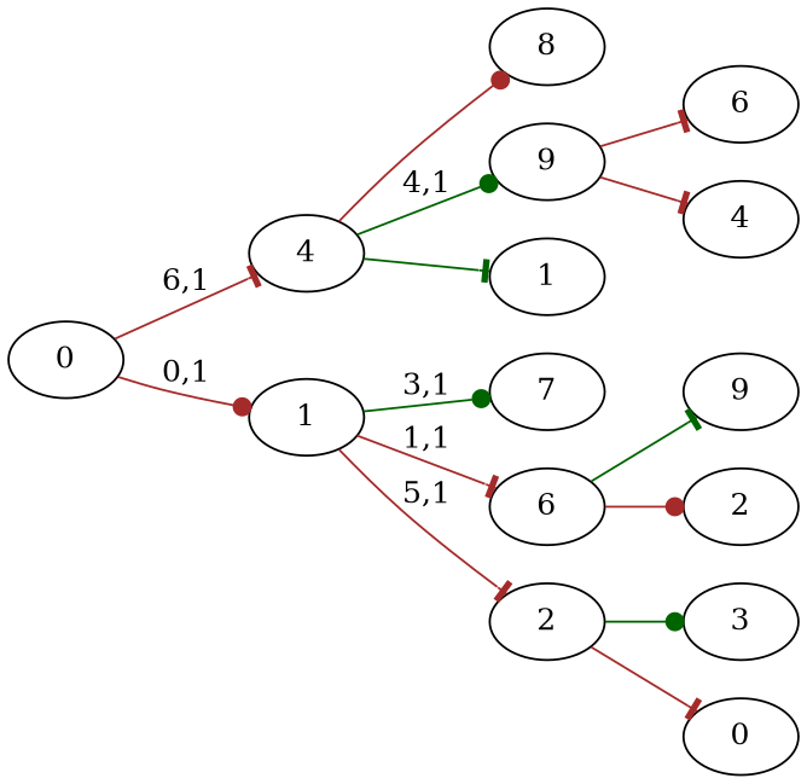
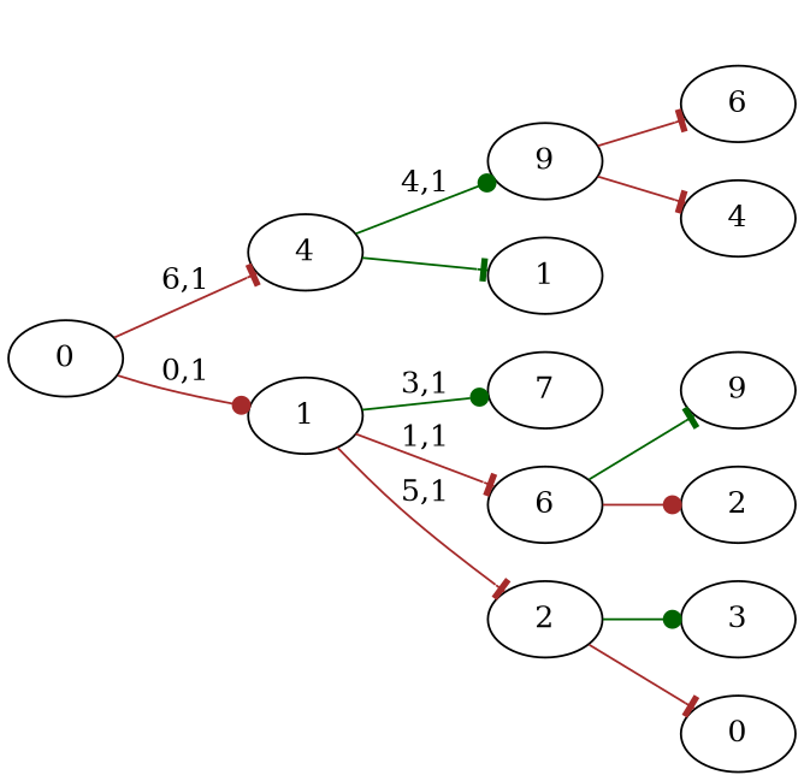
  digraph {
    rankdir=LR
    edge [arrowhead=tee color=brown]
    n1 [label=9]
-   n2 [label=8]
    n3 [label=7]
    n4 [label=6]
    n5 [label=4]
    9
    n7 [label=3]
    n8 [label=2]
    6
    n10 [label=1]
    4
    n12 [label=0]
    2
    1
    0
    9 -> n4
    9 -> n5
    6 -> n1 [color=darkgreen]
    6 -> n8 [arrowhead=dot]
-   4 -> n2 [arrowhead=dot]
    4 -> 9 [arrowhead=dot color=darkgreen label="4,1"]
    4 -> n10 [color=darkgreen]
    2 -> n7 [arrowhead=dot color=darkgreen]
    2 -> n12
    1 -> n3 [arrowhead=dot color=darkgreen label="3,1"]
    1 -> 6 [label="1,1"]
    1 -> 2 [label="5,1"]
    0 -> 4 [label="6,1"]
    0 -> 1 [arrowhead=dot label="0,1"]
  }
